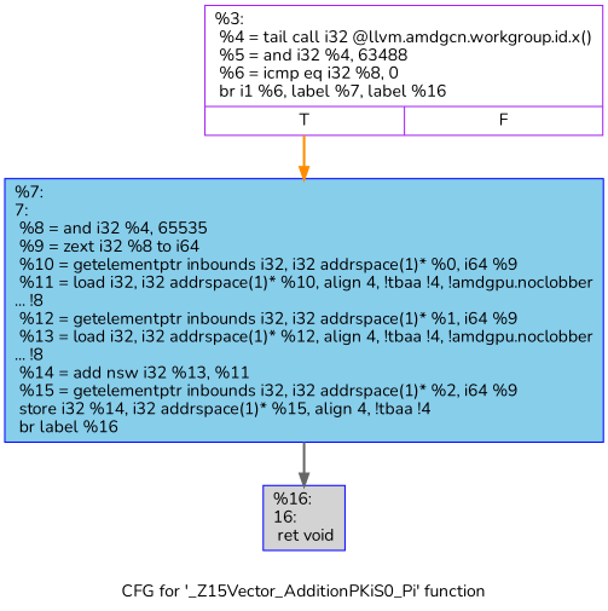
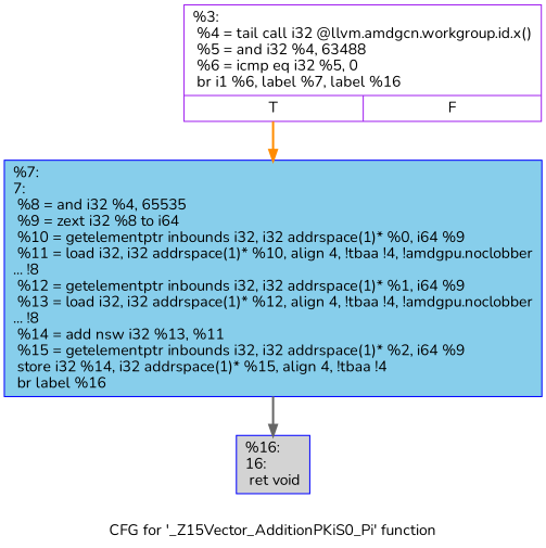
  digraph {
    fontname=Nunito
    label="CFG for '_Z15Vector_AdditionPKiS0_Pi' function"
    node [color=blue fontname=Nunito shape=record style=filled]
    edge [fontname=Nunito style=bold]
-   n1 [color=purple fillcolor=white label="{%3:\l  %4 = tail call i32 @llvm.amdgcn.workgroup.id.x()\l  %5 = and i32 %4, 63488\l  %6 = icmp eq i32 %8, 0\l  br i1 %6, label %7, label %16\l|{<s0>T|<s1>F}}"]
+   n1 [color=purple fillcolor=white label="{%3:\l  %4 = tail call i32 @llvm.amdgcn.workgroup.id.x()\l  %5 = and i32 %4, 63488\l  %6 = icmp eq i32 %5, 0\l  br i1 %6, label %7, label %16\l|{<s0>T|<s1>F}}"]
    n2 [fillcolor=skyblue label="{%7:\l7:                                                \l  %8 = and i32 %4, 65535\l  %9 = zext i32 %8 to i64\l  %10 = getelementptr inbounds i32, i32 addrspace(1)* %0, i64 %9\l  %11 = load i32, i32 addrspace(1)* %10, align 4, !tbaa !4, !amdgpu.noclobber\l... !8\l  %12 = getelementptr inbounds i32, i32 addrspace(1)* %1, i64 %9\l  %13 = load i32, i32 addrspace(1)* %12, align 4, !tbaa !4, !amdgpu.noclobber\l... !8\l  %14 = add nsw i32 %13, %11\l  %15 = getelementptr inbounds i32, i32 addrspace(1)* %2, i64 %9\l  store i32 %14, i32 addrspace(1)* %15, align 4, !tbaa !4\l  br label %16\l}"]
    n3 [fillcolor=lightgrey label="{%16:\l16:                                               \l  ret void\l}"]
    n1 -> n2 [color=darkorange tailport=s0]
    n2 -> n3 [color=gray40]
  }
